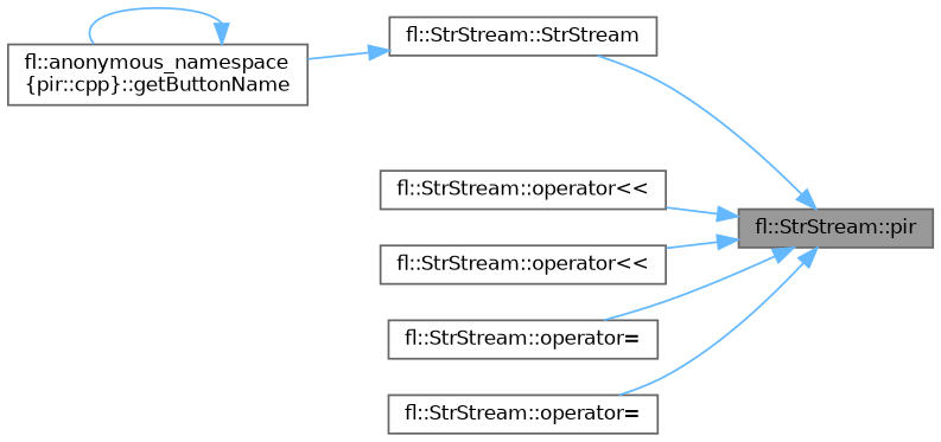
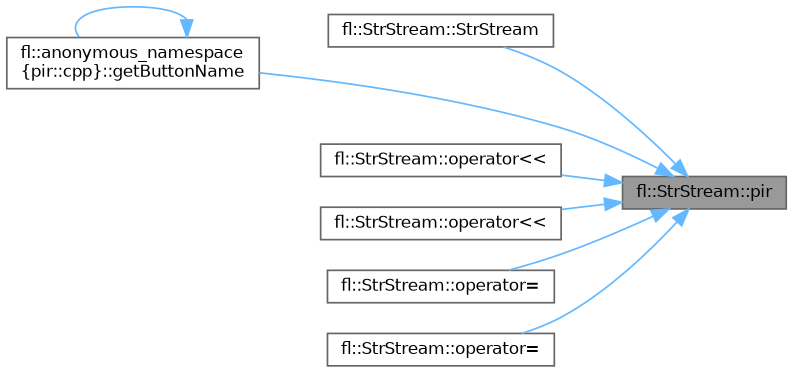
  digraph {
    rankdir=RL
    node [color=grey40 fillcolor=white fontname=Helvetica fontsize=10 shape=box style=filled]
    edge [color=steelblue1 dir=back fontname=Helvetica fontsize=10 labelfontname=Helvetica labelfontsize=10 style=solid]
    n1 [color=gray40 fillcolor=grey60 fontcolor=black height=0.2 label="fl::StrStream::pir" width=0.4]
    n2 [height=0.2 label="fl::StrStream::StrStream" width=0.4]
    n3 [height=0.2 label="fl::anonymous_namespace\l\{pir::cpp\}::getButtonName" width=0.4]
    n4 [height=0.2 label="fl::StrStream::operator\<\<" width=0.4]
    n5 [height=0.2 label="fl::StrStream::operator\<\<" width=0.4]
    n6 [height=0.2 label="fl::StrStream::operator=" width=0.4]
    n7 [height=0.2 label="fl::StrStream::operator=" width=0.4]
    n1 -> n2
-   n2 -> n3
+   n1 -> n3
    n1 -> n4
    n1 -> n5
    n1 -> n6
    n1 -> n7
    n3 -> n3
  }
